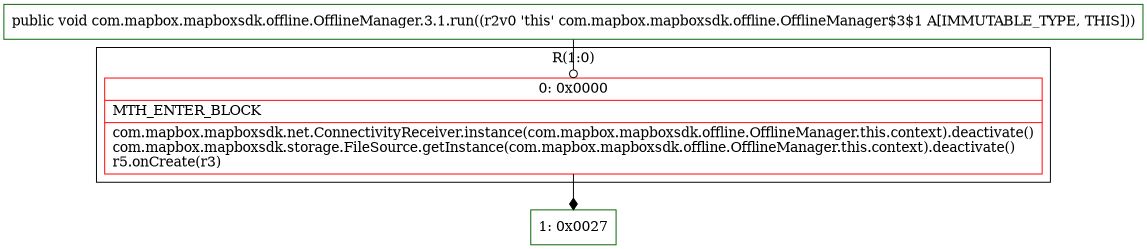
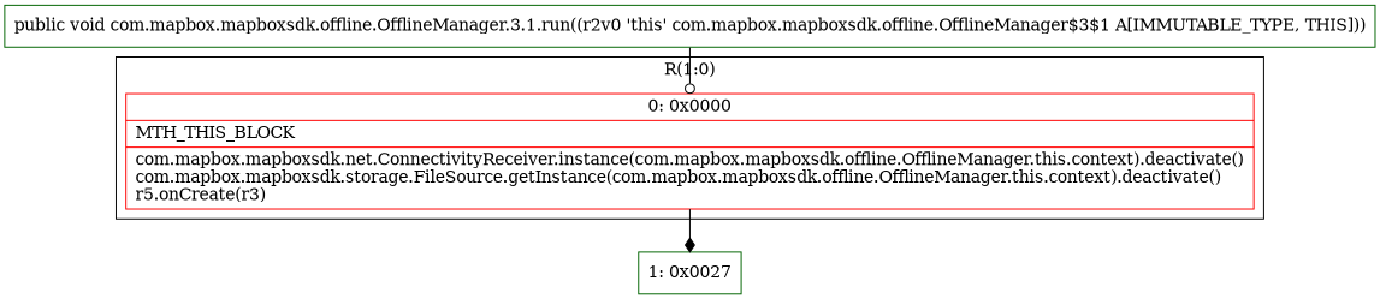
  digraph {
    node [color=darkgreen shape=record]
-   n1 [color=red label="{0\:\ 0x0000|MTH_ENTER_BLOCK\l|com.mapbox.mapboxsdk.net.ConnectivityReceiver.instance(com.mapbox.mapboxsdk.offline.OfflineManager.this.context).deactivate()\lcom.mapbox.mapboxsdk.storage.FileSource.getInstance(com.mapbox.mapboxsdk.offline.OfflineManager.this.context).deactivate()\lr5.onCreate(r3)\l}"]
+   n1 [color=red label="{0\:\ 0x0000|MTH_THIS_BLOCK\l|com.mapbox.mapboxsdk.net.ConnectivityReceiver.instance(com.mapbox.mapboxsdk.offline.OfflineManager.this.context).deactivate()\lcom.mapbox.mapboxsdk.storage.FileSource.getInstance(com.mapbox.mapboxsdk.offline.OfflineManager.this.context).deactivate()\lr5.onCreate(r3)\l}"]
    n2 [label="{1\:\ 0x0027}"]
    n3 [label="{public void com.mapbox.mapboxsdk.offline.OfflineManager.3.1.run((r2v0 'this' com.mapbox.mapboxsdk.offline.OfflineManager$3$1 A[IMMUTABLE_TYPE, THIS])) }"]
    subgraph cluster_1 {
      label="R(1:0)"
      n1
    }
    n1 -> n2 [arrowhead=diamond]
    n3 -> n1 [arrowhead=odot]
  }
